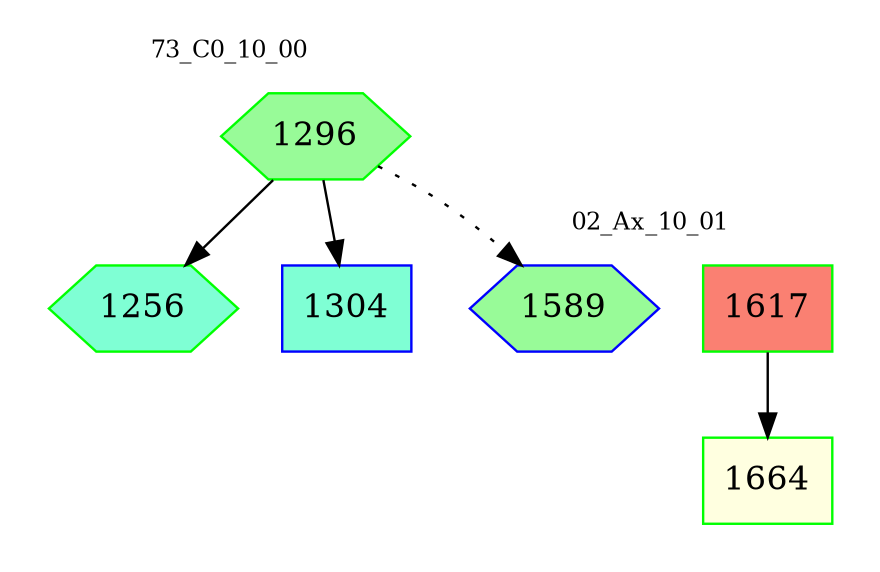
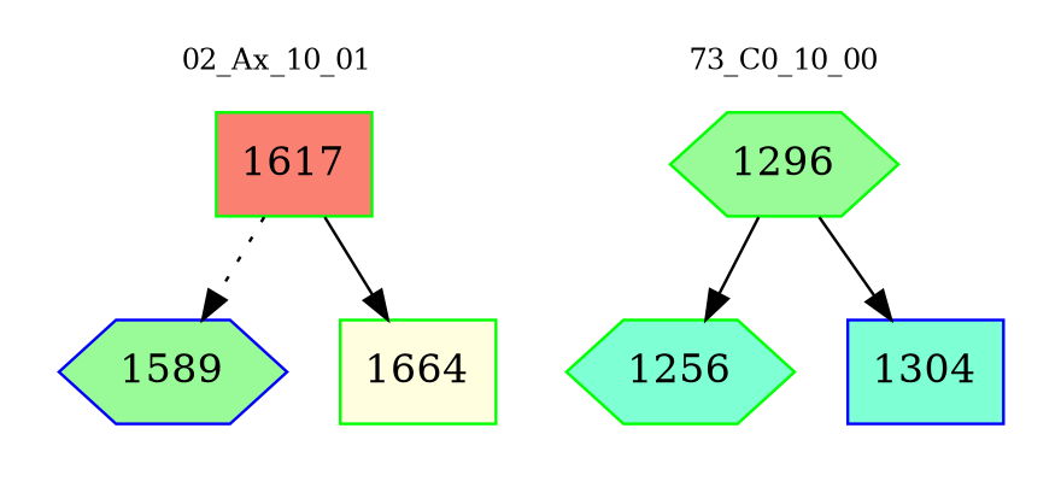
  digraph {
    node [color=green fillcolor=palegreen shape=box style=filled]
    edge [color=black style=solid]
    n1 [fillcolor=salmon label=1617]
    n2 [color=blue label=1589 shape=hexagon]
    n3 [fillcolor=lightyellow label=1664]
    n4 [label=1296 shape=hexagon]
    n5 [fillcolor=aquamarine label=1256 shape=hexagon]
    n6 [color=blue fillcolor=aquamarine label=1304]
    subgraph cluster_1 {
      color=white
      fontsize=10
      label="02_Ax_10_01"
      n1
      n2
      n3
    }
    subgraph cluster_2 {
      color=white
      fontsize=10
      label="73_C0_10_00"
      n4
      n5
      n6
    }
-   n4 -> n2 [style=dotted]
+   n1 -> n2 [style=dotted]
    n1 -> n3
    n4 -> n5
    n4 -> n6
  }
